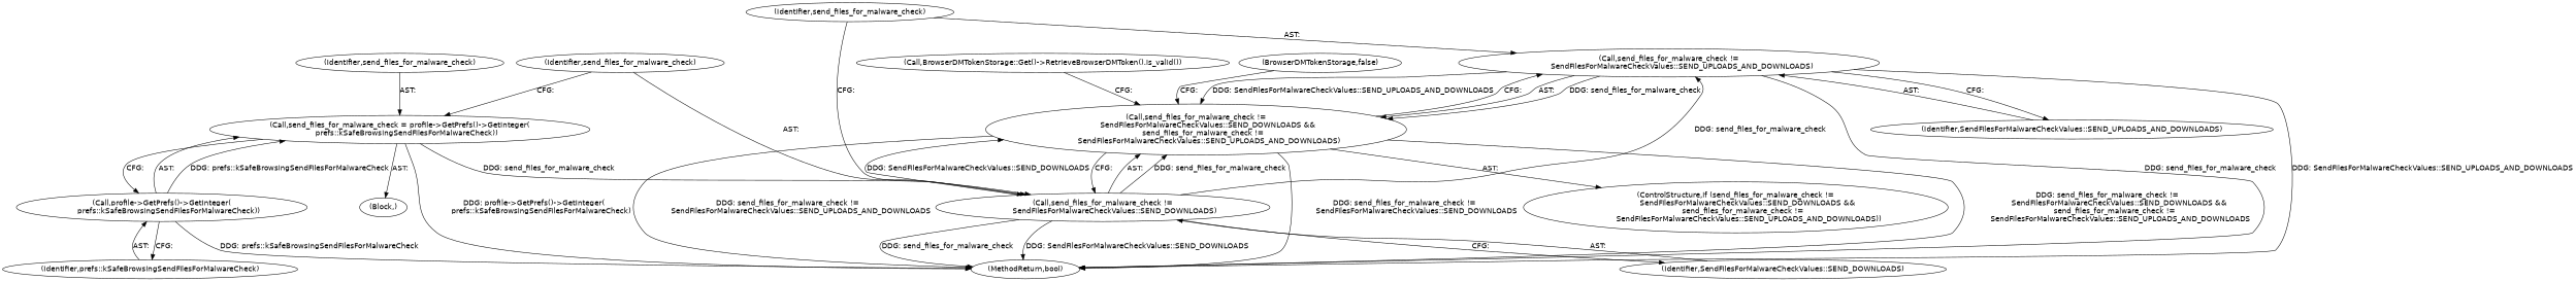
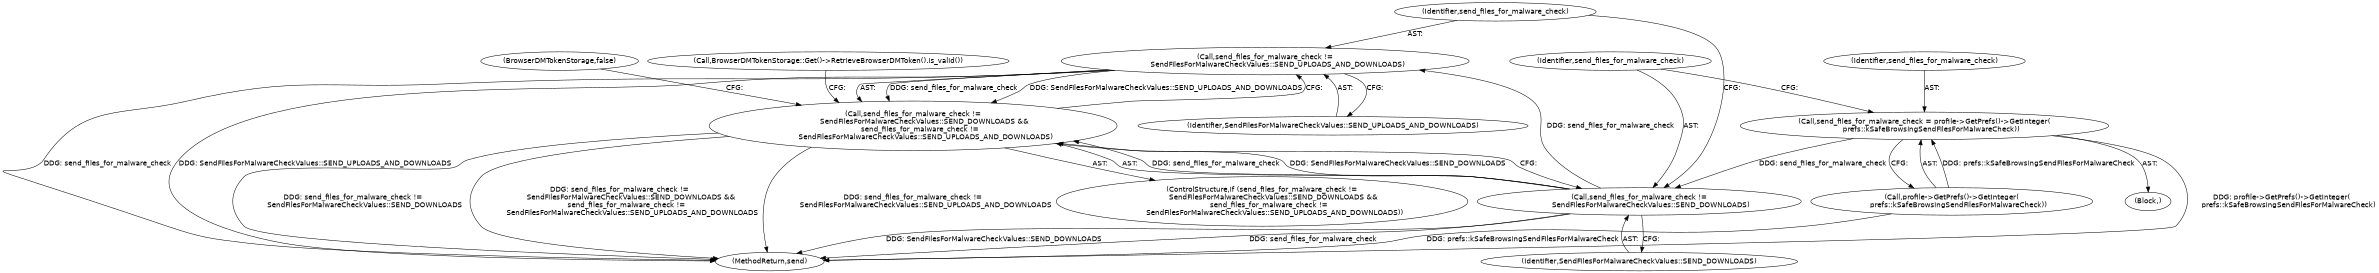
  digraph {
    fontname="DejaVu Sans"
    node [fontname="DejaVu Sans"]
    edge [fontname="DejaVu Sans"]
    n1 [label="(Call,send_files_for_malware_check !=\n           SendFilesForMalwareCheckValues::SEND_UPLOADS_AND_DOWNLOADS)"]
    n2 [label="(Call,send_files_for_malware_check !=\n          SendFilesForMalwareCheckValues::SEND_DOWNLOADS &&\n      send_files_for_malware_check !=\n           SendFilesForMalwareCheckValues::SEND_UPLOADS_AND_DOWNLOADS)"]
-   n3 [label="(MethodReturn,bool)"]
+   n3 [label="(MethodReturn,send)"]
    n4 [label="(Identifier,SendFilesForMalwareCheckValues::SEND_UPLOADS_AND_DOWNLOADS)"]
    n5 [label="(Call,send_files_for_malware_check !=\n          SendFilesForMalwareCheckValues::SEND_DOWNLOADS)"]
    n6 [label="(ControlStructure,if (send_files_for_malware_check !=\n          SendFilesForMalwareCheckValues::SEND_DOWNLOADS &&\n      send_files_for_malware_check !=\n           SendFilesForMalwareCheckValues::SEND_UPLOADS_AND_DOWNLOADS))"]
    n7 [label="(Identifier,SendFilesForMalwareCheckValues::SEND_DOWNLOADS)"]
    n8 [label="(Call,send_files_for_malware_check = profile->GetPrefs()->GetInteger(\n      prefs::kSafeBrowsingSendFilesForMalwareCheck))"]
    n9 [label="(Call,profile->GetPrefs()->GetInteger(\n      prefs::kSafeBrowsingSendFilesForMalwareCheck))"]
    n10 [label="(Block,)"]
-   n11 [label="(Identifier,prefs::kSafeBrowsingSendFilesForMalwareCheck)"]
    n12 [label="(Identifier,send_files_for_malware_check)"]
    n13 [label="(Identifier,send_files_for_malware_check)"]
    n14 [label="(BrowserDMTokenStorage,false)"]
    n15 [label="(Call,BrowserDMTokenStorage::Get()->RetrieveBrowserDMToken().is_valid())"]
    n16 [label="(Identifier,send_files_for_malware_check)"]
    n1 -> n2 [label="AST: "]
    n1 -> n2 [label="DDG: send_files_for_malware_check"]
    n1 -> n2 [label="DDG: SendFilesForMalwareCheckValues::SEND_UPLOADS_AND_DOWNLOADS"]
    n1 -> n3 [label="DDG: SendFilesForMalwareCheckValues::SEND_UPLOADS_AND_DOWNLOADS"]
    n1 -> n3 [label="DDG: send_files_for_malware_check"]
    n1 -> n4 [label="CFG: "]
    n2 -> n1 [label="CFG: "]
    n2 -> n3 [label="DDG: send_files_for_malware_check !=\n          SendFilesForMalwareCheckValues::SEND_DOWNLOADS"]
    n2 -> n3 [label="DDG: send_files_for_malware_check !=\n          SendFilesForMalwareCheckValues::SEND_DOWNLOADS &&\n      send_files_for_malware_check !=\n           SendFilesForMalwareCheckValues::SEND_UPLOADS_AND_DOWNLOADS"]
    n2 -> n3 [label="DDG: send_files_for_malware_check !=\n           SendFilesForMalwareCheckValues::SEND_UPLOADS_AND_DOWNLOADS"]
    n2 -> n5 [label="CFG: "]
    n2 -> n6 [label="AST: "]
    n4 -> n1 [label="AST: "]
    n5 -> n1 [label="DDG: send_files_for_malware_check"]
    n5 -> n2 [label="AST: "]
    n5 -> n2 [label="DDG: send_files_for_malware_check"]
    n5 -> n2 [label="DDG: SendFilesForMalwareCheckValues::SEND_DOWNLOADS"]
    n5 -> n3 [label="DDG: send_files_for_malware_check"]
    n5 -> n3 [label="DDG: SendFilesForMalwareCheckValues::SEND_DOWNLOADS"]
    n5 -> n7 [label="CFG: "]
    n7 -> n5 [label="AST: "]
    n8 -> n3 [label="DDG: profile->GetPrefs()->GetInteger(\n      prefs::kSafeBrowsingSendFilesForMalwareCheck)"]
    n8 -> n5 [label="DDG: send_files_for_malware_check"]
    n8 -> n9 [label="CFG: "]
    n8 -> n10 [label="AST: "]
    n9 -> n3 [label="DDG: prefs::kSafeBrowsingSendFilesForMalwareCheck"]
    n9 -> n8 [label="AST: "]
    n9 -> n8 [label="DDG: prefs::kSafeBrowsingSendFilesForMalwareCheck"]
-   n9 -> n11 [label="CFG: "]
-   n11 -> n9 [label="AST: "]
    n12 -> n8 [label="AST: "]
    n13 -> n1 [label="AST: "]
    n13 -> n5 [label="CFG: "]
    n14 -> n2 [label="CFG: "]
    n15 -> n2 [label="CFG: "]
    n16 -> n5 [label="AST: "]
    n16 -> n8 [label="CFG: "]
  }
